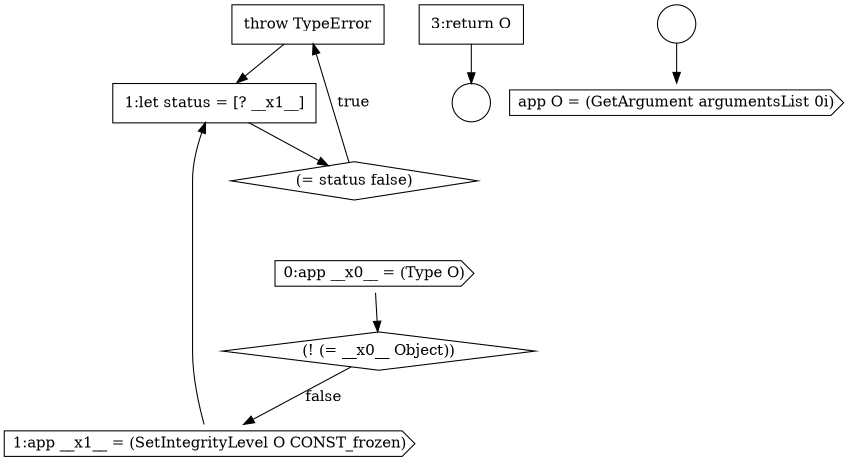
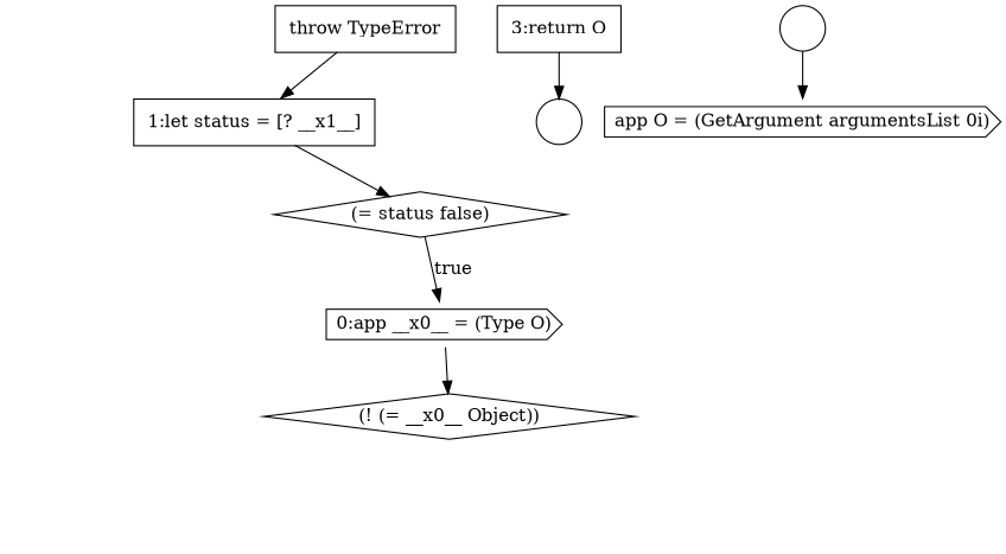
  digraph {
    fontname="DejaVu Serif"
    node [color=black fillcolor=white fontname="DejaVu Serif" shape=none style=filled]
    edge [color=black fontname="DejaVu Serif"]
    n1 [label=<<font color="black">     <table border="0" cellborder="1" cellspacing="0" cellpadding="10">       <tr><td align="left">throw TypeError</td></tr>     </table>   </font>> margin=0]
    n2 [label=<<font color="black">     <table border="0" cellborder="1" cellspacing="0" cellpadding="10">       <tr><td align="left">1:let status = [? __x1__]</td></tr>     </table>   </font>> margin=0]
    n3 [label=<<font color="black">     <table border="0" cellborder="1" cellspacing="0" cellpadding="10">       <tr><td align="left">3:return O</td></tr>     </table>   </font>> margin=0]
    n4 [label=" " shape=circle]
    n5 [label=<<font color="black">(! (= __x0__ Object))</font>> shape=diamond]
-   n6 [label=<<font color="black">1:app __x1__ = (SetIntegrityLevel O CONST_frozen)</font>> shape=cds]
    n7 [label=" " shape=circle]
    n8 [label=<<font color="black">app O = (GetArgument argumentsList 0i)</font>> shape=cds]
    n9 [label=<<font color="black">0:app __x0__ = (Type O)</font>> shape=cds]
    n10 [label=<<font color="black">(= status false)</font>> shape=diamond]
    n1 -> n2
    n2 -> n10
    n3 -> n4
-   n5 -> n6 [label=<<font color="black">false</font>>]
-   n6 -> n2
    n7 -> n8
    n9 -> n5
-   n10 -> n1 [label=<<font color="black">true</font>>]
+   n10 -> n9 [label=<<font color="black">true</font>>]
  }
